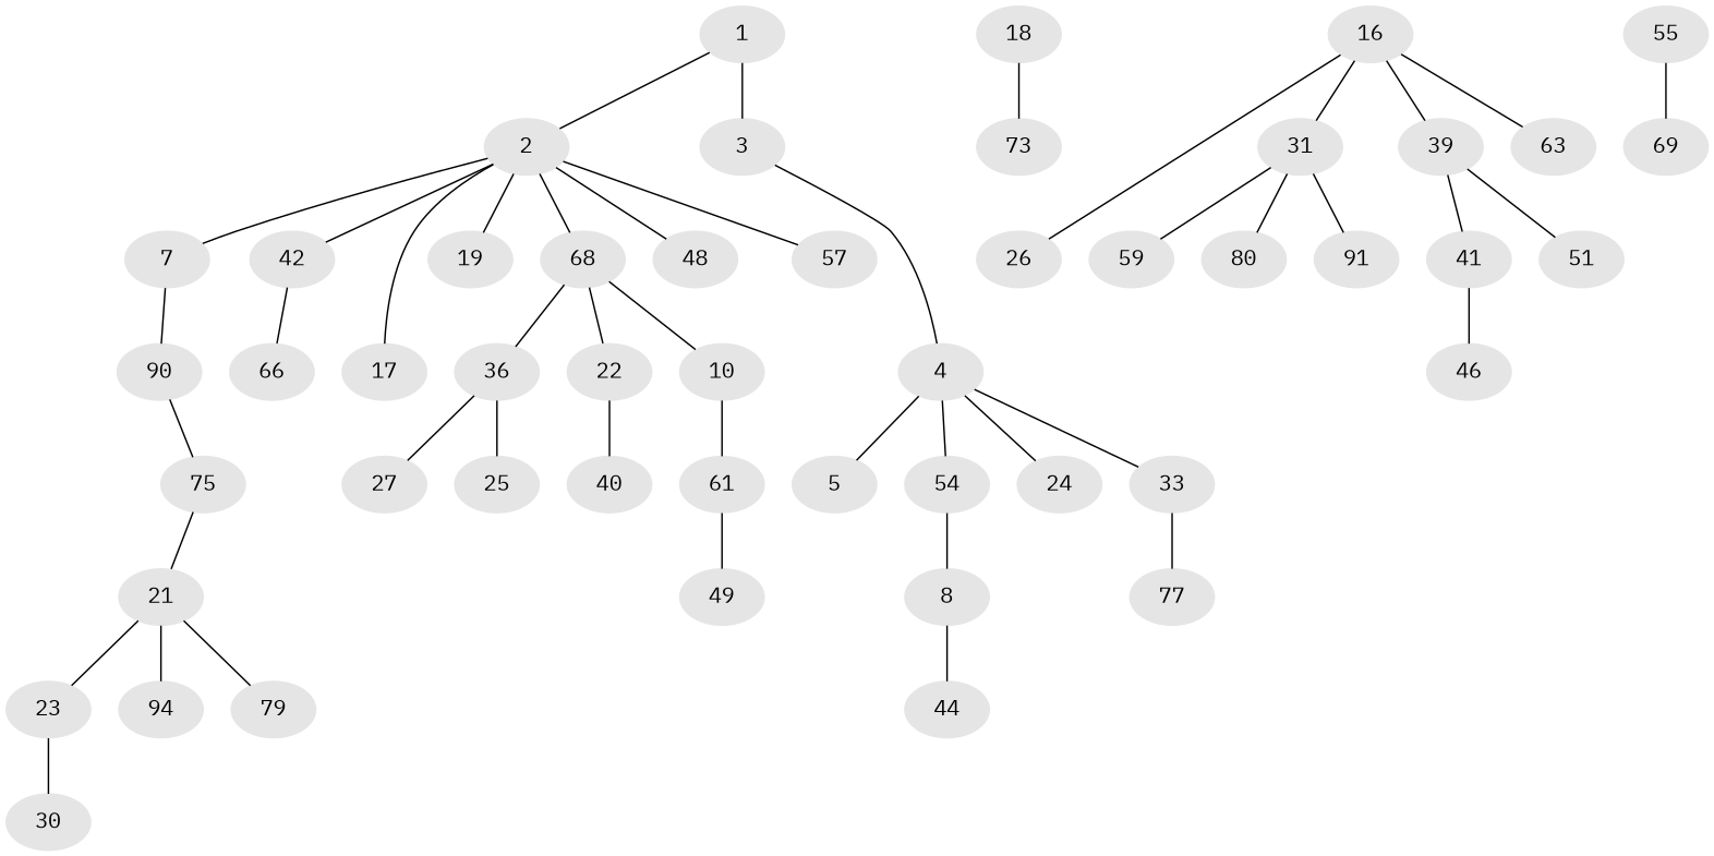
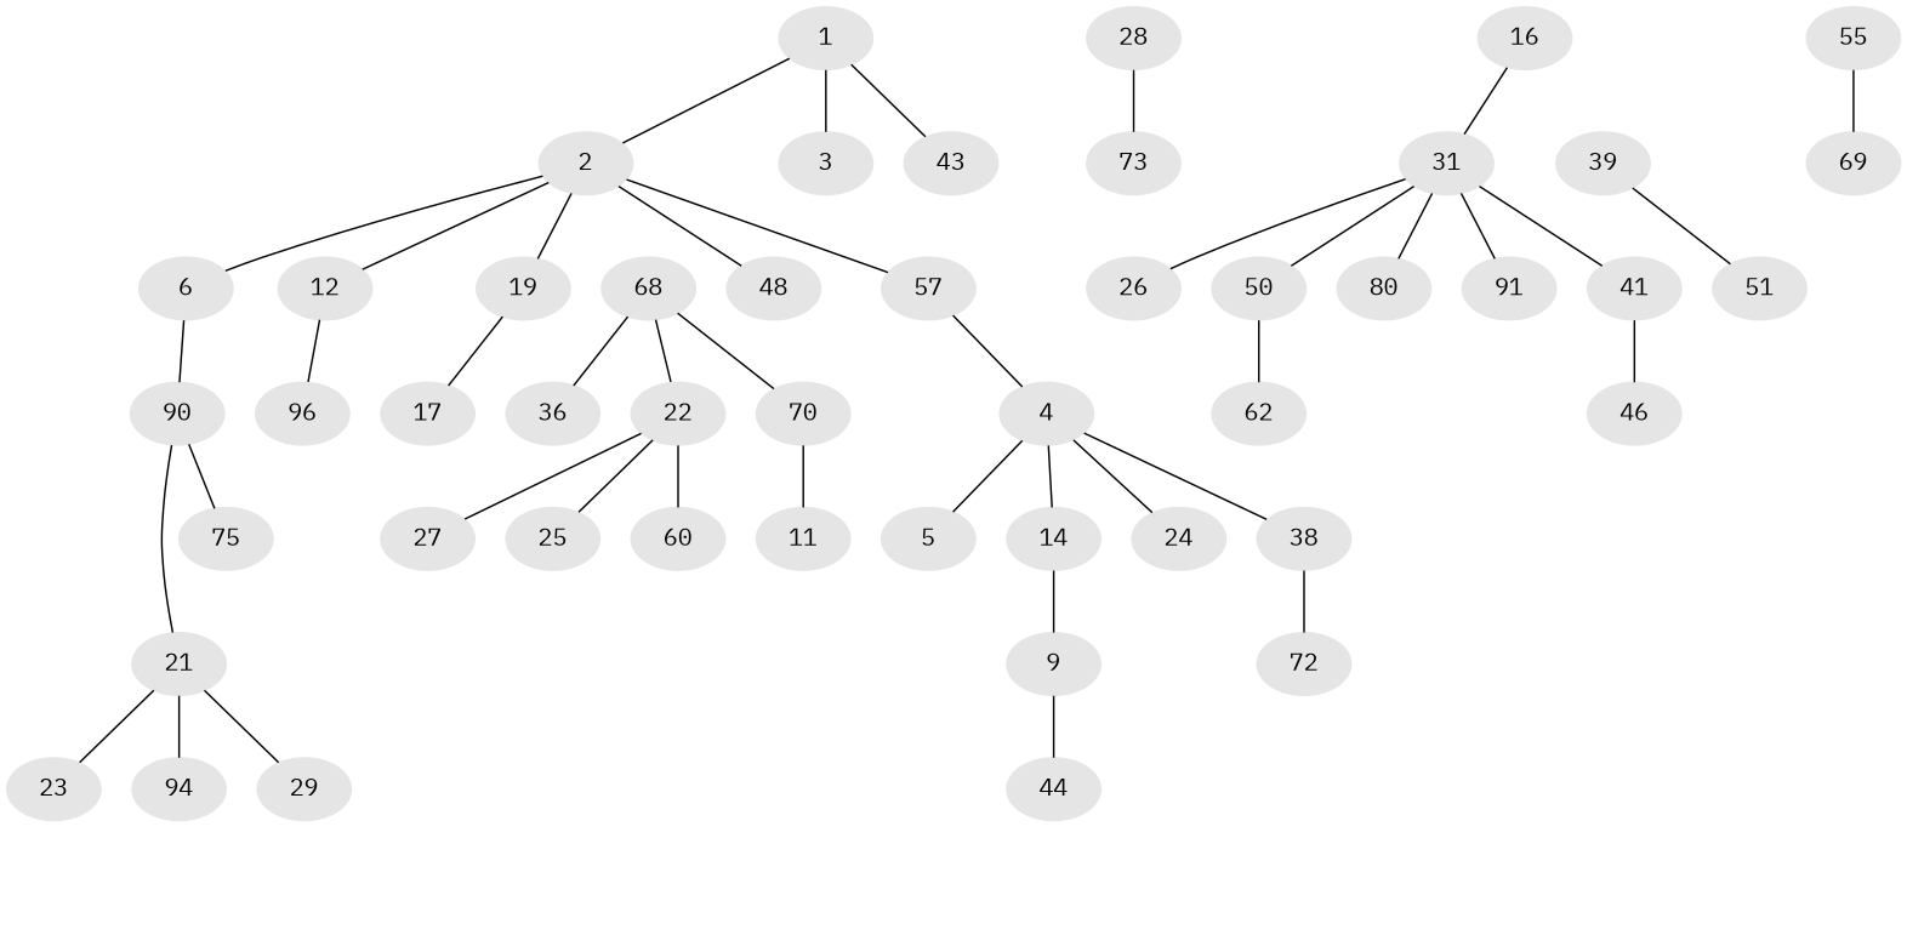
  graph {
    fontname="IBM Plex Mono"
    node [color=gray90 fontname="IBM Plex Mono" style=filled]
    edge [fontname="IBM Plex Mono"]
    1 [super="+32"]
    2 [super="+13"]
    3 [super="+54"]
-   7 [super="+80"]
-   12 [super="+34" label=42]
+   43 [super="+71"]
+   7 [super="+80" label=6]
+   12 [super="+34"]
    17
    n8 [label=68 super="+59"]
    19
    48
    57 [super="+58"]
    4 [super="+8"]
    n13 [label=90 super="+45"]
-   66
+   66 [label=96]
    22 [super="+26"]
    36
-   70 [label=10]
+   70
    5 [super="+75"]
-   14 [label=54]
+   14
    24
-   33
-   9 [super="+29" label=8]
+   33 [label=38]
+   9 [super="+29"]
    73 [super="+74"]
-   28 [label=18]
-   72 [label=77]
+   28
+   72
    n26 [label=44]
-   11 [super="+52" label=61]
-   49
+   11 [super="+52"]
    21 [super="+42"]
    n30 [label=75]
    23 [super="+44"]
    n32 [label=94]
-   79
+   79 [label=29]
    16 [super="+38"]
    n35 [label=26]
    31
    39
-   63
-   50 [super="+53" label=59]
+   50 [super="+53"]
    n40 [label=80 super="+68"]
    n41 [label=91]
    41 [super="+77"]
    51 [super="+65"]
+   62
    55 [super="+67"]
    69
    27 [super="+37"]
    n48 [label=25]
-   40 [super="+76"]
-   30
+   40 [super="+76" label=60]
    46
    1 -- 2
    1 -- 3
+   1 -- 43
    2 -- 7
    2 -- 12
-   2 -- 17
-   2 -- n8
+   19 -- 17
    2 -- 19
    2 -- 48
    2 -- 57
-   3 -- 4
+   57 -- 4
    7 -- n13
    12 -- 66
    n8 -- 22
    n8 -- 36
    n8 -- 70
    4 -- 5
    4 -- 14
    4 -- 24
    4 -- 33
-   n30 -- 21
+   n13 -- 21
    n13 -- n30
-   36 -- 27
-   36 -- n48
+   22 -- 27
+   22 -- n48
    22 -- 40
    70 -- 11
    14 -- 9
    33 -- 72
    9 -- n26
    28 -- 73
-   11 -- 49
    21 -- 23
    21 -- n32
    21 -- 79
-   23 -- 30
-   16 -- n35
+   31 -- n35
    16 -- 31
-   16 -- 39
-   16 -- 63
    31 -- 50
    31 -- n40
    31 -- n41
-   39 -- 41
+   31 -- 41
    39 -- 51
+   50 -- 62
    41 -- 46
    55 -- 69
  }
